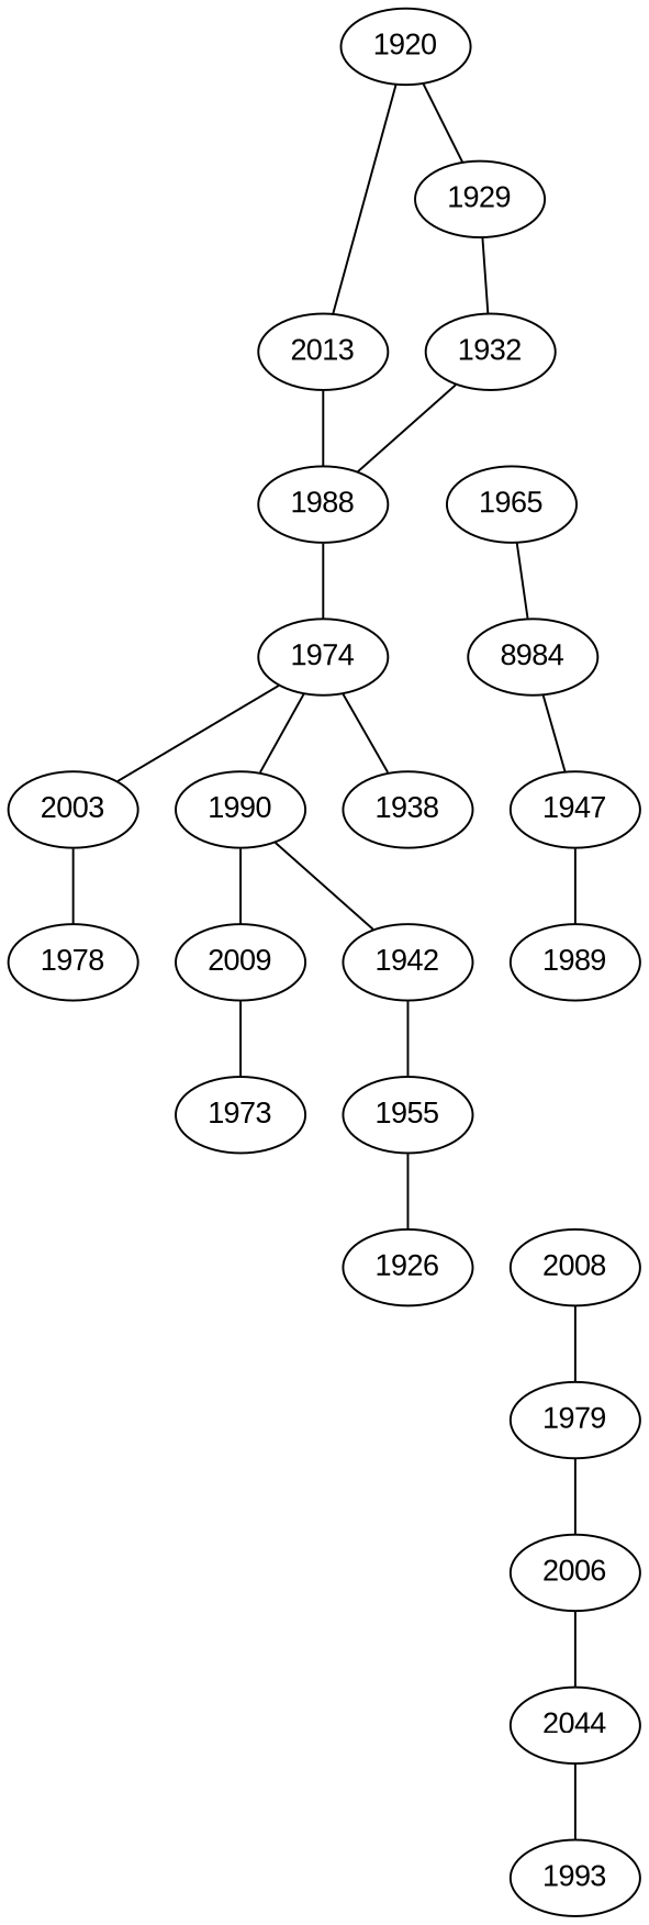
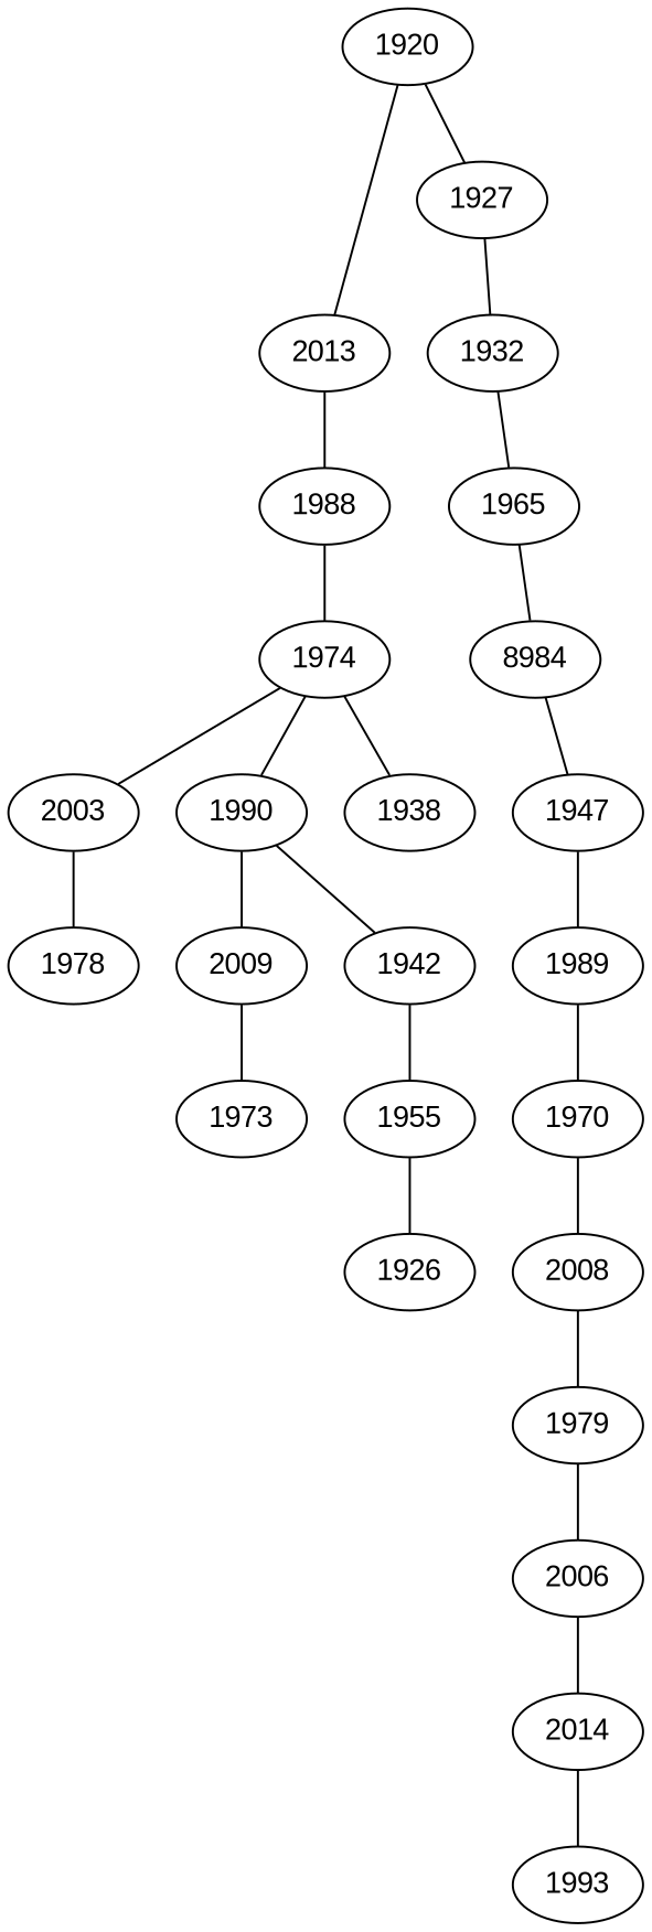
  graph {
    fontname="Liberation Sans"
    node [fontname="Liberation Sans"]
    edge [fontname="Liberation Sans"]
    1920 [COORDINATE_X=0.5397944066716087 COORDINATE_Y=0.21134329666723728]
    2013 [COORDINATE_X=0.6096869226158977 COORDINATE_Y=0.2362256782708576]
-   1929 [COORDINATE_X=0.4617171315945263 COORDINATE_Y=0.2281140931923179]
+   1929 [COORDINATE_X=0.4617171315945263 COORDINATE_Y=0.2281140931923179 label=1927]
    1988 [COORDINATE_X=0.6943203949514836 COORDINATE_Y=0.20118738414218962]
    1932 [COORDINATE_X=0.4337899652613839 COORDINATE_Y=0.1788954708695346]
    n6 [COORDINATE_X=0.7045839237125758 COORDINATE_Y=0.1971621117689566 label=1974]
    2003 [COORDINATE_X=0.7656760079542223 COORDINATE_Y=0.12503352012711344]
    1990 [COORDINATE_X=0.6410930339178028 COORDINATE_Y=0.14122339244793825]
    1938 [COORDINATE_X=0.7775081949773744 COORDINATE_Y=0.2519705596167602]
    1978 [COORDINATE_X=0.8192386758046398 COORDINATE_Y=0.0882007542717742]
    2009 [COORDINATE_X=0.6109331067989123 COORDINATE_Y=0.05216882675305534]
    1942 [COORDINATE_X=0.5875079125065968 COORDINATE_Y=0.2081204987623434]
    1973 [COORDINATE_X=0.6271361565236635 COORDINATE_Y=0.009059955259536179]
    1955 [COORDINATE_X=0.5782443842366176 COORDINATE_Y=0.23021481272990163]
    1926 [COORDINATE_X=0.5726768066359049 COORDINATE_Y=0.18326085760417876]
    1965 [COORDINATE_X=0.40702931009853127 COORDINATE_Y=0.08416820166080052]
    n17 [COORDINATE_X=0.42055916715104735 COORDINATE_Y=0.07690241453703228 label=8984]
    1947 [COORDINATE_X=0.35088308808758806 COORDINATE_Y=0.08205457414140715]
    1989 [COORDINATE_X=0.2578729366240703 COORDINATE_Y=0.09930896837827485]
+   1970 [COORDINATE_X=0.20709688885512145 COORDINATE_Y=0.08411423238350968]
    2008 [COORDINATE_X=0.17176178057368285 COORDINATE_Y=0.0038962455208899627]
    1979 [COORDINATE_X=0.13573290110681202 COORDINATE_Y=0.03216963709122622]
    2006 [COORDINATE_X=0.06816601676632272 COORDINATE_Y=0.029882635347422637]
-   2014 [COORDINATE_X=0.030829823000957823 COORDINATE_Y=0.11615546549714661 label=2044]
+   2014 [COORDINATE_X=0.030829823000957823 COORDINATE_Y=0.11615546549714661]
    1993 [COORDINATE_X=0.06197764100043768 COORDINATE_Y=0.12876187815036488]
    1920 -- 2013
    1920 -- 1929
    2013 -- 1988
    1929 -- 1932
    1988 -- n6
-   1932 -- 1988
+   1932 -- 1965
    n6 -- 2003
    n6 -- 1990
    n6 -- 1938
    2003 -- 1978
    1990 -- 2009
    1990 -- 1942
    2009 -- 1973
    1942 -- 1955
    1955 -- 1926
    1965 -- n17
    n17 -- 1947
    1947 -- 1989
+   1989 -- 1970
+   1970 -- 2008
    2008 -- 1979
    1979 -- 2006
    2006 -- 2014
    2014 -- 1993
  }
